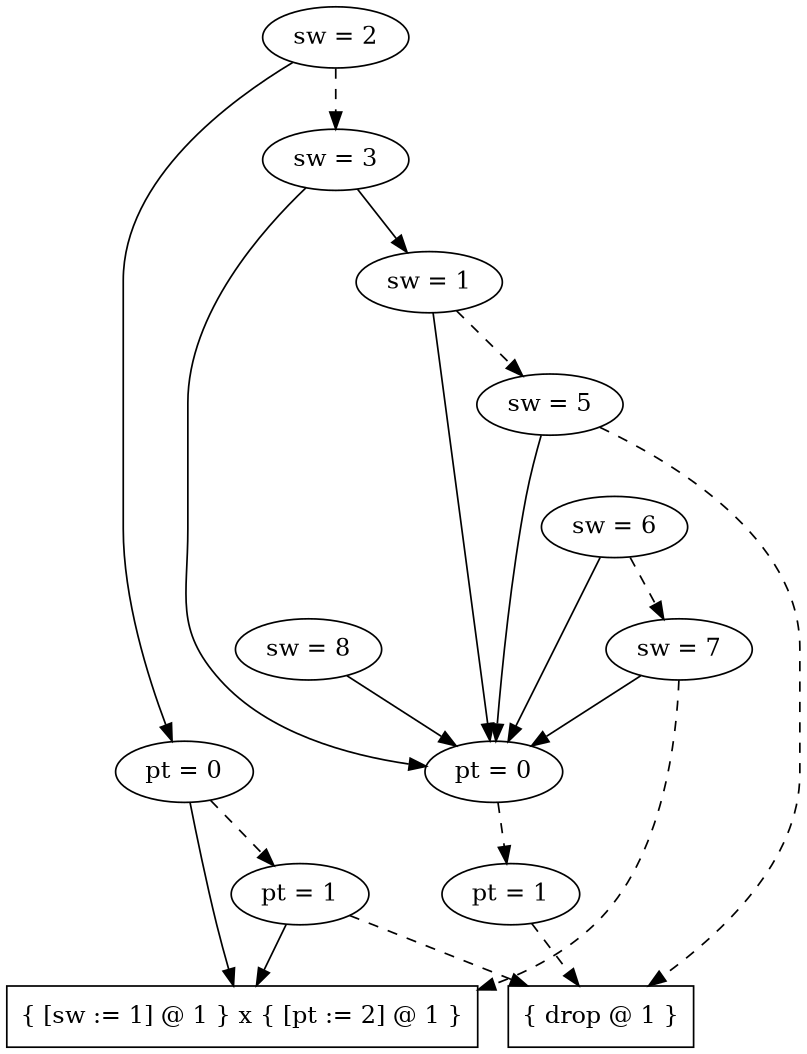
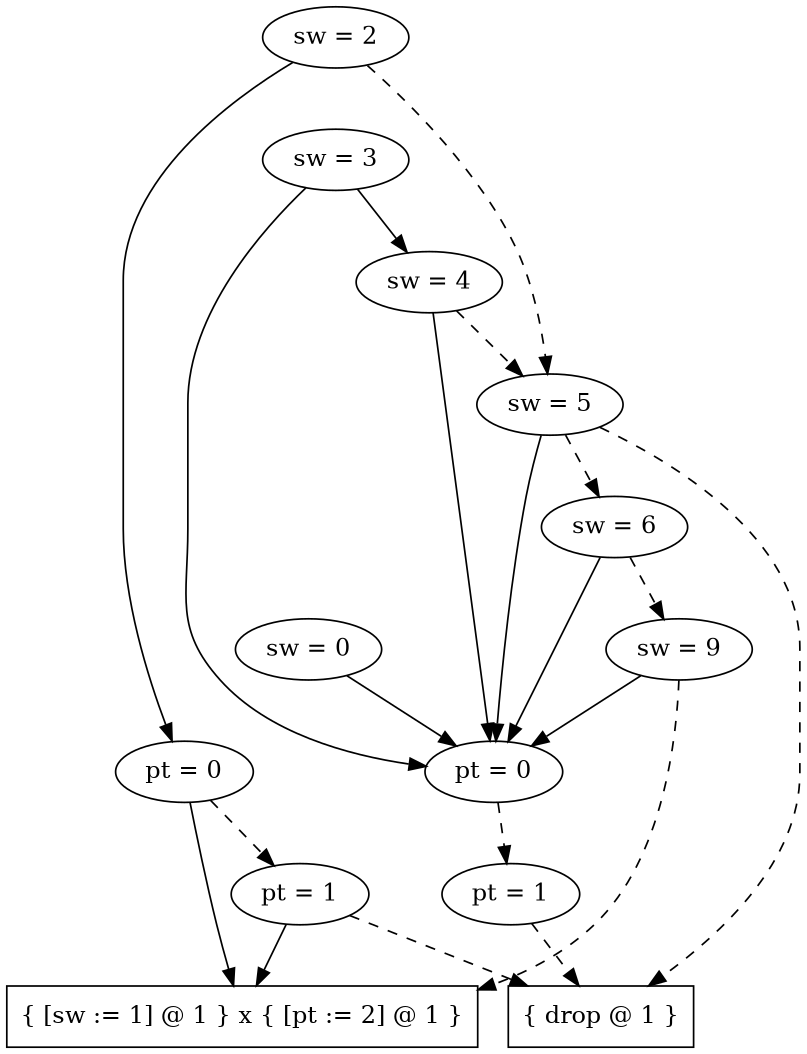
  digraph {
    edge [style=dashed]
-   n1 [label="sw = 1"]
+   n1 [label="sw = 4"]
    n2 [label="pt = 1"]
    n3 [label="pt = 1"]
    n4 [label="sw = 5"]
    n5 [label="sw = 3"]
    n6 [label="sw = 2"]
-   n7 [label="sw = 7"]
-   n8 [label="sw = 8"]
+   n7 [label="sw = 9"]
+   n8 [label="sw = 0"]
    n9 [label="sw = 6"]
    n10 [label="pt = 0"]
    n11 [label="pt = 0"]
    n12 [label="{ [sw := 1] @ 1 } x { [pt := 2] @ 1 }" shape=box]
    n13 [label="{ drop @ 1 }" shape=box]
    subgraph sub_1 {
      rank=same
      n1
    }
    subgraph sub_2 {
      rank=same
      n2
      n3
    }
    subgraph sub_3 {
      rank=same
      n4
    }
    subgraph sub_4 {
      rank=same
      n5
    }
    subgraph sub_5 {
      rank=same
      n6
    }
    subgraph sub_6 {
      rank=same
      n7
    }
    subgraph sub_7 {
      rank=same
      n8
    }
    subgraph sub_8 {
      rank=same
      n9
    }
    subgraph sub_9 {
      rank=same
      n10
      n11
    }
    n1 -> n4
    n1 -> n11 [style=""]
    n2 -> n12 [style=""]
    n2 -> n13
    n3 -> n13
+   n4 -> n9
    n4 -> n11 [style=""]
    n4 -> n13
    n5 -> n1 [style=solid]
    n5 -> n11 [style=""]
-   n6 -> n5
+   n6 -> n4
    n6 -> n10 [style=""]
    n7 -> n11 [style=""]
    n7 -> n12
    n8 -> n11 [style=""]
    n9 -> n7
    n9 -> n11 [style=""]
    n10 -> n2
    n10 -> n12 [style=""]
    n11 -> n3
  }
